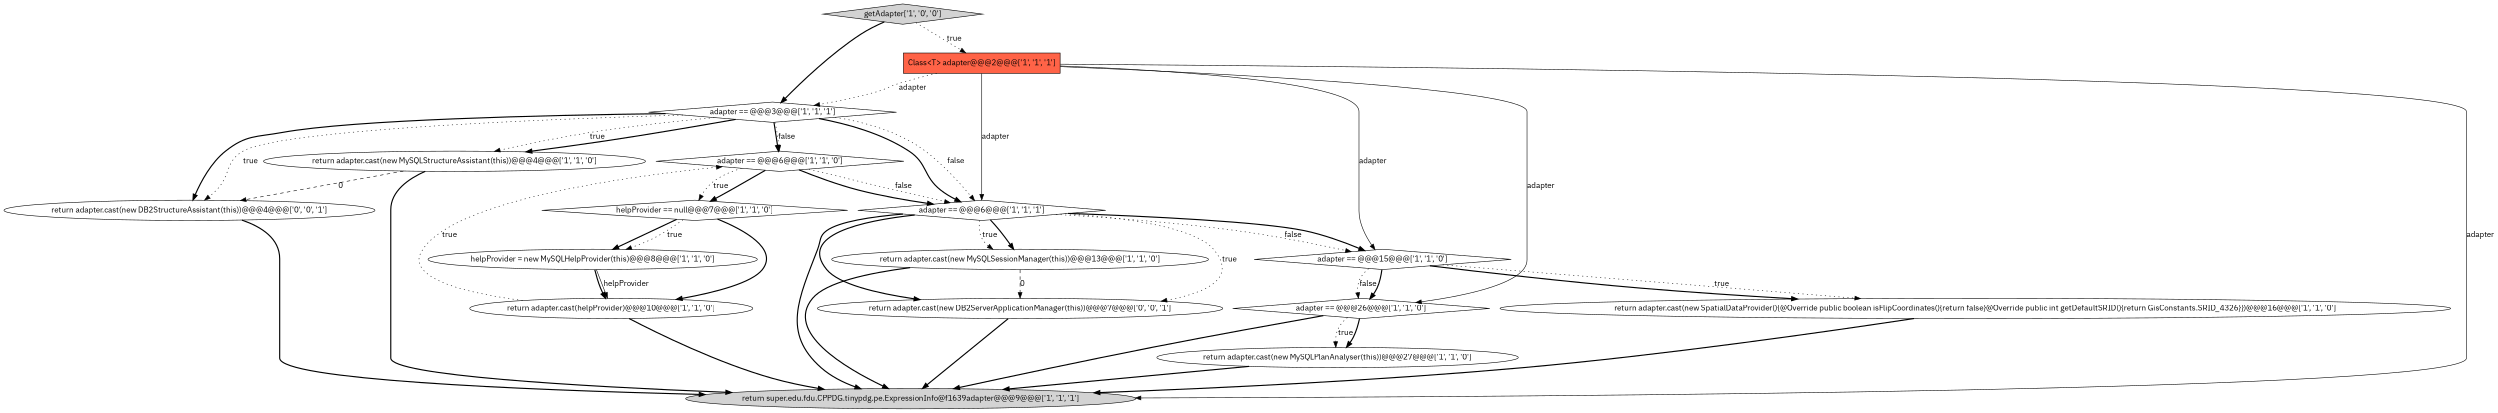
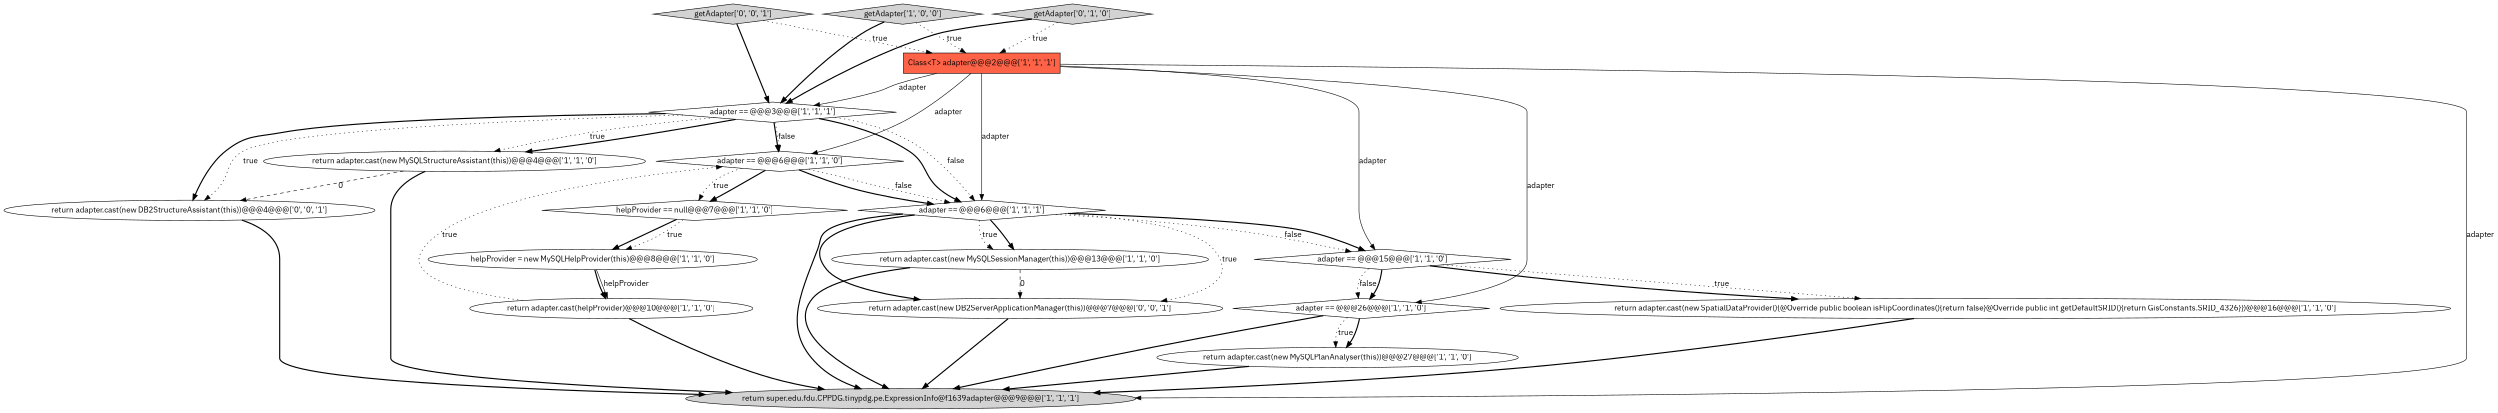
  digraph {
    fontname="IBM Plex Sans"
    node [fillcolor=white fontname="IBM Plex Sans" shape=diamond style=filled]
    edge [fontname="IBM Plex Sans" style=bold]
+   n1 [fillcolor=lightgray label="getAdapter['0', '0', '1']"]
    n2 [fillcolor=tomato label="Class<T> adapter@@@2@@@['1', '1', '1']" shape=box]
    n3 [label="adapter == @@@3@@@['1', '1', '1']"]
    n4 [fillcolor=lightgray label="return super.edu.fdu.CPPDG.tinypdg.pe.ExpressionInfo@f1639adapter@@@9@@@['1', '1', '1']" shape=ellipse]
    n5 [label="adapter == @@@6@@@['1', '1', '0']"]
    n6 [label="adapter == @@@6@@@['1', '1', '1']"]
    n7 [label="adapter == @@@26@@@['1', '1', '0']"]
    n8 [label="adapter == @@@15@@@['1', '1', '0']"]
    n9 [label="return adapter.cast(new DB2StructureAssistant(this))@@@4@@@['0', '0', '1']" shape=ellipse]
    n10 [label="return adapter.cast(new MySQLStructureAssistant(this))@@@4@@@['1', '1', '0']" shape=ellipse]
    n11 [label="return adapter.cast(new MySQLSessionManager(this))@@@13@@@['1', '1', '0']" shape=ellipse]
    n12 [label="return adapter.cast(new DB2ServerApplicationManager(this))@@@7@@@['0', '0', '1']" shape=ellipse]
    n13 [fillcolor=lightgray label="getAdapter['1', '0', '0']"]
    n14 [label="helpProvider == null@@@7@@@['1', '1', '0']"]
    n15 [label="return adapter.cast(new MySQLPlanAnalyser(this))@@@27@@@['1', '1', '0']" shape=ellipse]
    n16 [label="return adapter.cast(new SpatialDataProvider(){@Override public boolean isFlipCoordinates(){return false}@Override public int getDefaultSRID(){return GisConstants.SRID_4326}})@@@16@@@['1', '1', '0']" shape=ellipse]
    n17 [label="return adapter.cast(helpProvider)@@@10@@@['1', '1', '0']" shape=ellipse]
    n18 [label="helpProvider = new MySQLHelpProvider(this)@@@8@@@['1', '1', '0']" shape=ellipse]
-   n2 -> n3 [label=adapter style=dotted]
+   n19 [fillcolor=lightgray label="getAdapter['0', '1', '0']"]
+   n1 -> n2 [label=true style=dotted]
+   n1 -> n3
+   n2 -> n3 [label=adapter style=solid]
    n2 -> n4 [label=adapter style=solid]
+   n2 -> n5 [label=adapter style=solid]
    n2 -> n6 [label=adapter style=solid]
    n2 -> n7 [label=adapter style=solid]
    n2 -> n8 [label=adapter style=solid]
    n3 -> n5
    n3 -> n5 [label=false style=dotted]
    n3 -> n6
    n3 -> n6 [label=false style=dotted]
    n3 -> n9 [label=true style=dotted]
    n3 -> n9
    n3 -> n10 [label=true style=dotted]
    n3 -> n10
    n5 -> n6 [label=false style=dotted]
    n5 -> n6
    n5 -> n14
    n5 -> n14 [label=true style=dotted]
    n6 -> n4
    n6 -> n8 [label=false style=dotted]
    n6 -> n8
    n6 -> n11
    n6 -> n11 [label=true style=dotted]
    n6 -> n12
    n6 -> n12 [label=true style=dotted]
    n7 -> n4
    n7 -> n15 [label=true style=dotted]
    n7 -> n15
    n8 -> n7 [label=false style=dotted]
    n8 -> n7
    n8 -> n16 [label=true style=dotted]
    n8 -> n16
    n9 -> n4
    n10 -> n4
    n10 -> n9 [label=0 style=dashed]
    n11 -> n4
    n11 -> n12 [label=0 style=dashed]
    n12 -> n4
    n13 -> n2 [label=true style=dotted]
    n13 -> n3
-   n14 -> n17
    n14 -> n18
    n14 -> n18 [label=true style=dotted]
    n15 -> n4
    n16 -> n4
    n17 -> n4
    n17 -> n5 [label=true style=dotted]
    n18 -> n17 [label=helpProvider style=solid]
    n18 -> n17
+   n19 -> n2 [label=true style=dotted]
+   n19 -> n3
  }
